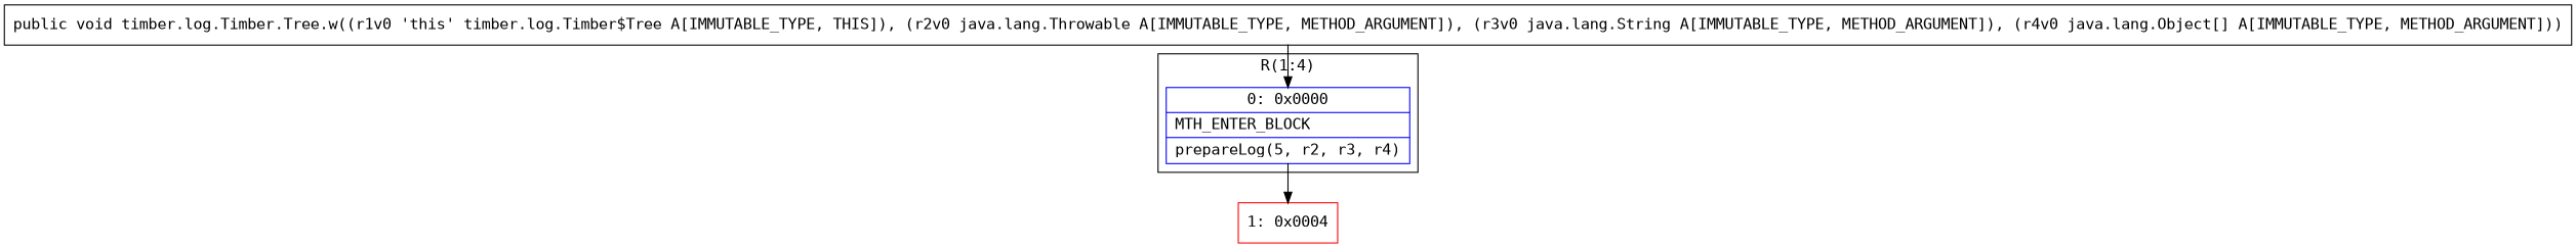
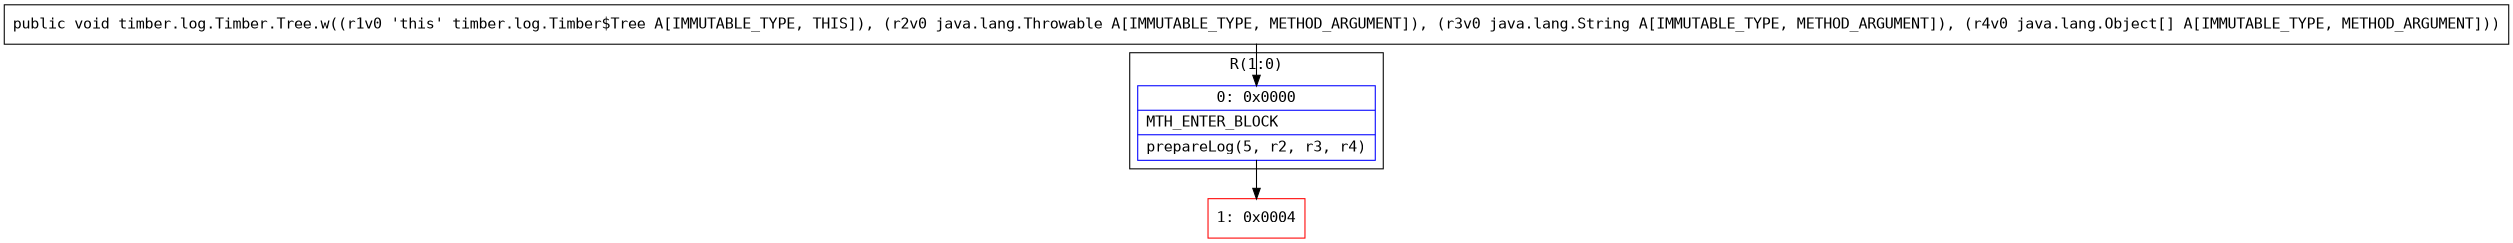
  digraph {
    fontname="DejaVu Sans Mono"
    node [shape=record fontname="DejaVu Sans Mono"]
    edge [fontname="DejaVu Sans Mono"]
    n1 [color=blue label="{0\:\ 0x0000|MTH_ENTER_BLOCK\l|prepareLog(5, r2, r3, r4)\l}"]
    n2 [color=red label="{1\:\ 0x0004}"]
    n3 [label="{public void timber.log.Timber.Tree.w((r1v0 'this' timber.log.Timber$Tree A[IMMUTABLE_TYPE, THIS]), (r2v0 java.lang.Throwable A[IMMUTABLE_TYPE, METHOD_ARGUMENT]), (r3v0 java.lang.String A[IMMUTABLE_TYPE, METHOD_ARGUMENT]), (r4v0 java.lang.Object[] A[IMMUTABLE_TYPE, METHOD_ARGUMENT])) }"]
    subgraph cluster_1 {
-     label="R(1:4)"
+     label="R(1:0)"
      n1
    }
    n1 -> n2
    n3 -> n1
  }
